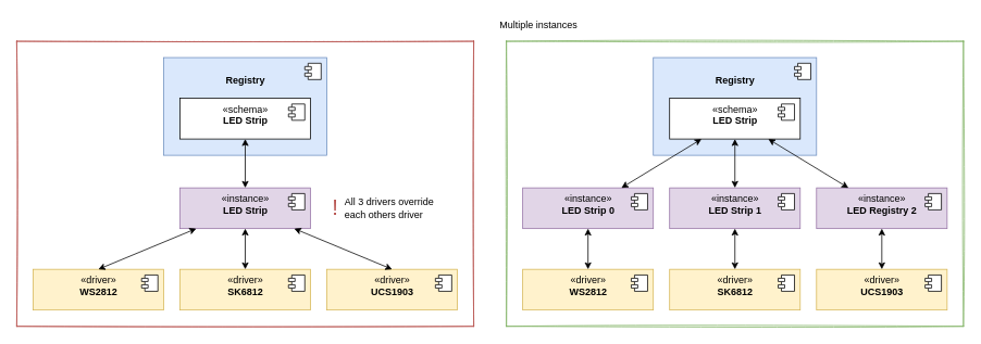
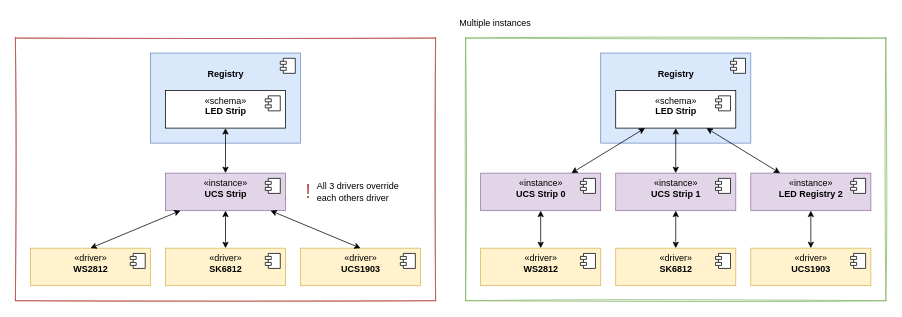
  <mxCell id="0" />
  <mxCell id="1" parent="0" />
  <mxCell id="2" value="&lt;b&gt;&lt;br&gt;Registry&lt;/b&gt;" style="html=1;dropTarget=0;verticalAlign=top;fillColor=#dae8fc;strokeColor=#6c8ebf;sketch=0;" parent="1" vertex="1"><mxGeometry x="800" y="70" width="200" height="120" as="geometry" /></mxCell>
  <mxCell id="3" value="" style="shape=module;jettyWidth=8;jettyHeight=4;sketch=0;" parent="2" vertex="1"><mxGeometry x="1" width="20" height="20" relative="1" as="geometry"><mxPoint x="-27" y="7" as="offset" /></mxGeometry></mxCell>
  <mxCell id="4" value="«schema»&lt;br&gt;&lt;b&gt;LED Strip&lt;/b&gt;" style="html=1;dropTarget=0;verticalAlign=top;sketch=0;" parent="1" vertex="1"><mxGeometry x="820" y="120" width="160" height="50" as="geometry" /></mxCell>
  <mxCell id="5" value="" style="shape=module;jettyWidth=8;jettyHeight=4;sketch=0;" parent="4" vertex="1"><mxGeometry x="1" width="20" height="20" relative="1" as="geometry"><mxPoint x="-27" y="7" as="offset" /></mxGeometry></mxCell>
  <mxCell id="6" value="" style="swimlane;startSize=0;fillColor=#d5e8d4;strokeColor=#82b366;sketch=1;" parent="1" vertex="1"><mxGeometry x="620" y="50" width="560" height="350" as="geometry" /></mxCell>
  <mxCell id="7" value="«driver»&lt;br&gt;&lt;b&gt;WS2812&lt;/b&gt;" style="html=1;dropTarget=0;verticalAlign=top;fillColor=#fff2cc;strokeColor=#d6b656;glass=0;rounded=0;shadow=0;sketch=0;" parent="6" vertex="1"><mxGeometry x="20" y="280" width="160" height="50" as="geometry" /></mxCell>
  <mxCell id="8" value="" style="shape=module;jettyWidth=8;jettyHeight=4;sketch=0;" parent="7" vertex="1"><mxGeometry x="1" width="20" height="20" relative="1" as="geometry"><mxPoint x="-27" y="7" as="offset" /></mxGeometry></mxCell>
  <mxCell id="9" value="«driver»&lt;br&gt;&lt;b&gt;SK6812&lt;/b&gt;" style="html=1;dropTarget=0;verticalAlign=top;fillColor=#fff2cc;strokeColor=#d6b656;sketch=0;" parent="6" vertex="1"><mxGeometry x="200" y="280" width="160" height="50" as="geometry" /></mxCell>
  <mxCell id="10" value="" style="shape=module;jettyWidth=8;jettyHeight=4;sketch=0;" parent="9" vertex="1"><mxGeometry x="1" width="20" height="20" relative="1" as="geometry"><mxPoint x="-27" y="7" as="offset" /></mxGeometry></mxCell>
  <mxCell id="11" value="«driver»&lt;br&gt;&lt;b&gt;UCS1903&lt;/b&gt;" style="html=1;dropTarget=0;verticalAlign=top;fillColor=#fff2cc;strokeColor=#d6b656;sketch=0;" parent="6" vertex="1"><mxGeometry x="380" y="280" width="160" height="50" as="geometry" /></mxCell>
  <mxCell id="12" value="" style="shape=module;jettyWidth=8;jettyHeight=4;sketch=0;" parent="11" vertex="1"><mxGeometry x="1" width="20" height="20" relative="1" as="geometry"><mxPoint x="-27" y="7" as="offset" /></mxGeometry></mxCell>
- <mxCell id="13" value="«instance»&lt;br&gt;&lt;b&gt;LED Strip 0&lt;/b&gt;" style="html=1;dropTarget=0;verticalAlign=top;fillColor=#e1d5e7;strokeColor=#9673a6;sketch=0;" parent="6" vertex="1"><mxGeometry x="20" y="180" width="160" height="50" as="geometry" /></mxCell>
+ <mxCell id="13" value="«instance»&lt;br&gt;&lt;b&gt;UCS Strip 0&lt;/b&gt;" style="html=1;dropTarget=0;verticalAlign=top;fillColor=#e1d5e7;strokeColor=#9673a6;sketch=0;" parent="6" vertex="1"><mxGeometry x="20" y="180" width="160" height="50" as="geometry" /></mxCell>
  <mxCell id="14" value="" style="shape=module;jettyWidth=8;jettyHeight=4;sketch=0;" parent="13" vertex="1"><mxGeometry x="1" width="20" height="20" relative="1" as="geometry"><mxPoint x="-27" y="7" as="offset" /></mxGeometry></mxCell>
  <mxCell id="15" value="" style="endArrow=classic;startArrow=classic;html=1;exitX=0.5;exitY=0;exitDx=0;exitDy=0;sketch=0;" parent="6" source="7" target="13" edge="1"><mxGeometry width="50" height="50" relative="1" as="geometry"><mxPoint x="170" y="450" as="sourcePoint" /><mxPoint x="100" y="160" as="targetPoint" /></mxGeometry></mxCell>
  <mxCell id="16" value="«instance»&lt;br&gt;&lt;b&gt;LED Registry 2&lt;/b&gt;" style="html=1;dropTarget=0;verticalAlign=top;fillColor=#e1d5e7;strokeColor=#9673a6;sketch=0;" parent="6" vertex="1"><mxGeometry x="380" y="180" width="160" height="50" as="geometry" /></mxCell>
  <mxCell id="17" value="" style="shape=module;jettyWidth=8;jettyHeight=4;sketch=0;" parent="16" vertex="1"><mxGeometry x="1" width="20" height="20" relative="1" as="geometry"><mxPoint x="-27" y="7" as="offset" /></mxGeometry></mxCell>
- <mxCell id="18" value="«instance»&lt;br&gt;&lt;b&gt;LED Strip 1&lt;/b&gt;" style="html=1;dropTarget=0;verticalAlign=top;fillColor=#e1d5e7;strokeColor=#9673a6;sketch=0;" parent="6" vertex="1"><mxGeometry x="200" y="180" width="160" height="50" as="geometry" /></mxCell>
+ <mxCell id="18" value="«instance»&lt;br&gt;&lt;b&gt;UCS Strip 1&lt;/b&gt;" style="html=1;dropTarget=0;verticalAlign=top;fillColor=#e1d5e7;strokeColor=#9673a6;sketch=0;" parent="6" vertex="1"><mxGeometry x="200" y="180" width="160" height="50" as="geometry" /></mxCell>
  <mxCell id="19" value="" style="shape=module;jettyWidth=8;jettyHeight=4;sketch=0;" parent="18" vertex="1"><mxGeometry x="1" width="20" height="20" relative="1" as="geometry"><mxPoint x="-27" y="7" as="offset" /></mxGeometry></mxCell>
  <mxCell id="20" value="" style="endArrow=classic;startArrow=classic;html=1;exitX=0.5;exitY=0;exitDx=0;exitDy=0;sketch=0;" parent="6" source="9" target="18" edge="1"><mxGeometry width="50" height="50" relative="1" as="geometry"><mxPoint x="110" y="210" as="sourcePoint" /><mxPoint x="110" y="170" as="targetPoint" /></mxGeometry></mxCell>
  <mxCell id="21" value="" style="endArrow=classic;startArrow=classic;html=1;exitX=0.5;exitY=0;exitDx=0;exitDy=0;sketch=0;" parent="6" source="11" target="16" edge="1"><mxGeometry width="50" height="50" relative="1" as="geometry"><mxPoint x="290" y="210" as="sourcePoint" /><mxPoint x="460" y="160" as="targetPoint" /></mxGeometry></mxCell>
  <mxCell id="22" value="" style="swimlane;startSize=0;fillColor=#f8cecc;strokeColor=#b85450;sketch=1;" parent="1" vertex="1"><mxGeometry x="20" y="50" width="560" height="350" as="geometry" /></mxCell>
  <mxCell id="23" value="&lt;b&gt;&lt;br&gt;Registry&lt;/b&gt;" style="html=1;dropTarget=0;verticalAlign=top;fillColor=#dae8fc;strokeColor=#6c8ebf;sketch=0;" parent="22" vertex="1"><mxGeometry x="180" y="20" width="200" height="120" as="geometry" /></mxCell>
  <mxCell id="24" value="" style="shape=module;jettyWidth=8;jettyHeight=4;sketch=0;" parent="23" vertex="1"><mxGeometry x="1" width="20" height="20" relative="1" as="geometry"><mxPoint x="-27" y="7" as="offset" /></mxGeometry></mxCell>
  <mxCell id="25" value="«driver»&lt;br&gt;&lt;b&gt;WS2812&lt;/b&gt;" style="html=1;dropTarget=0;verticalAlign=top;fillColor=#fff2cc;strokeColor=#d6b656;glass=0;rounded=0;shadow=0;sketch=0;" parent="22" vertex="1"><mxGeometry x="20" y="280" width="160" height="50" as="geometry" /></mxCell>
  <mxCell id="26" value="" style="shape=module;jettyWidth=8;jettyHeight=4;sketch=0;" parent="25" vertex="1"><mxGeometry x="1" width="20" height="20" relative="1" as="geometry"><mxPoint x="-27" y="7" as="offset" /></mxGeometry></mxCell>
  <mxCell id="27" value="«driver»&lt;br&gt;&lt;b&gt;SK6812&lt;/b&gt;" style="html=1;dropTarget=0;verticalAlign=top;fillColor=#fff2cc;strokeColor=#d6b656;sketch=0;" parent="22" vertex="1"><mxGeometry x="200" y="280" width="160" height="50" as="geometry" /></mxCell>
  <mxCell id="28" value="" style="shape=module;jettyWidth=8;jettyHeight=4;sketch=0;" parent="27" vertex="1"><mxGeometry x="1" width="20" height="20" relative="1" as="geometry"><mxPoint x="-27" y="7" as="offset" /></mxGeometry></mxCell>
  <mxCell id="29" value="«driver»&lt;br&gt;&lt;b&gt;UCS1903&lt;/b&gt;" style="html=1;dropTarget=0;verticalAlign=top;fillColor=#fff2cc;strokeColor=#d6b656;sketch=0;" parent="22" vertex="1"><mxGeometry x="380" y="280" width="160" height="50" as="geometry" /></mxCell>
  <mxCell id="30" value="" style="shape=module;jettyWidth=8;jettyHeight=4;sketch=0;" parent="29" vertex="1"><mxGeometry x="1" width="20" height="20" relative="1" as="geometry"><mxPoint x="-27" y="7" as="offset" /></mxGeometry></mxCell>
  <mxCell id="31" value="«schema»&lt;br&gt;&lt;b&gt;LED Strip&lt;/b&gt;" style="html=1;dropTarget=0;verticalAlign=top;sketch=0;" parent="22" vertex="1"><mxGeometry x="200" y="70" width="160" height="50" as="geometry" /></mxCell>
  <mxCell id="32" value="" style="shape=module;jettyWidth=8;jettyHeight=4;sketch=0;" parent="31" vertex="1"><mxGeometry x="1" width="20" height="20" relative="1" as="geometry"><mxPoint x="-27" y="7" as="offset" /></mxGeometry></mxCell>
- <mxCell id="33" value="«instance»&lt;br&gt;&lt;b&gt;LED Strip&lt;/b&gt;" style="html=1;dropTarget=0;verticalAlign=top;fillColor=#e1d5e7;strokeColor=#9673a6;sketch=0;" parent="22" vertex="1"><mxGeometry x="200" y="180" width="160" height="50" as="geometry" /></mxCell>
+ <mxCell id="33" value="«instance»&lt;br&gt;&lt;b&gt;UCS Strip&lt;/b&gt;" style="html=1;dropTarget=0;verticalAlign=top;fillColor=#e1d5e7;strokeColor=#9673a6;sketch=0;" parent="22" vertex="1"><mxGeometry x="200" y="180" width="160" height="50" as="geometry" /></mxCell>
  <mxCell id="34" value="" style="shape=module;jettyWidth=8;jettyHeight=4;sketch=0;" parent="33" vertex="1"><mxGeometry x="1" width="20" height="20" relative="1" as="geometry"><mxPoint x="-27" y="7" as="offset" /></mxGeometry></mxCell>
  <mxCell id="35" value="" style="endArrow=classic;startArrow=classic;html=1;exitX=0.5;exitY=0;exitDx=0;exitDy=0;sketch=0;" parent="22" source="25" target="33" edge="1"><mxGeometry width="50" height="50" relative="1" as="geometry"><mxPoint x="170" y="450" as="sourcePoint" /><mxPoint x="100" y="160" as="targetPoint" /></mxGeometry></mxCell>
  <mxCell id="36" value="" style="endArrow=classic;startArrow=classic;html=1;exitX=0.5;exitY=0;exitDx=0;exitDy=0;sketch=0;" parent="22" source="27" target="33" edge="1"><mxGeometry width="50" height="50" relative="1" as="geometry"><mxPoint x="110" y="210" as="sourcePoint" /><mxPoint x="110" y="170" as="targetPoint" /></mxGeometry></mxCell>
  <mxCell id="37" value="" style="endArrow=classic;startArrow=classic;html=1;exitX=0.5;exitY=0;exitDx=0;exitDy=0;sketch=0;" parent="22" source="29" target="33" edge="1"><mxGeometry width="50" height="50" relative="1" as="geometry"><mxPoint x="290" y="210" as="sourcePoint" /><mxPoint x="460" y="160" as="targetPoint" /></mxGeometry></mxCell>
  <mxCell id="38" value="" style="endArrow=classic;startArrow=classic;html=1;sketch=0;" parent="22" source="31" target="33" edge="1"><mxGeometry width="50" height="50" relative="1" as="geometry"><mxPoint x="470" y="320" as="sourcePoint" /><mxPoint x="393.636" y="460" as="targetPoint" /></mxGeometry></mxCell>
  <mxCell id="39" value="All 3 drivers override &lt;br&gt;each others driver" style="text;html=1;align=left;verticalAlign=middle;resizable=0;points=[];autosize=1;strokeColor=none;fillColor=none;" parent="22" vertex="1"><mxGeometry x="400" y="190" width="120" height="30" as="geometry" /></mxCell>
  <mxCell id="40" value="&lt;font style=&quot;font-size: 27px&quot;&gt;!&lt;/font&gt;" style="text;html=1;align=center;verticalAlign=middle;resizable=0;points=[];autosize=1;fontColor=#B85450;" parent="22" vertex="1"><mxGeometry x="380" y="195" width="20" height="20" as="geometry" /></mxCell>
  <mxCell id="41" value="Multiple instances" style="text;html=1;align=left;verticalAlign=middle;resizable=0;points=[];autosize=1;strokeColor=none;fillColor=none;sketch=0;" parent="1" vertex="1"><mxGeometry x="610" y="20" width="110" height="20" as="geometry" /></mxCell>
  <mxCell id="42" value="" style="endArrow=classic;startArrow=classic;html=1;sketch=0;" parent="1" source="4" target="13" edge="1"><mxGeometry width="50" height="50" relative="1" as="geometry"><mxPoint x="730" y="340" as="sourcePoint" /><mxPoint x="633.077" y="445" as="targetPoint" /></mxGeometry></mxCell>
  <mxCell id="43" value="" style="endArrow=classic;startArrow=classic;html=1;sketch=0;" parent="1" source="4" target="16" edge="1"><mxGeometry width="50" height="50" relative="1" as="geometry"><mxPoint x="1090" y="340" as="sourcePoint" /><mxPoint x="1090" y="290" as="targetPoint" /></mxGeometry></mxCell>
  <mxCell id="44" value="" style="endArrow=classic;startArrow=classic;html=1;sketch=0;" parent="1" source="4" target="18" edge="1"><mxGeometry width="50" height="50" relative="1" as="geometry"><mxPoint x="910" y="340" as="sourcePoint" /><mxPoint x="910" y="290" as="targetPoint" /></mxGeometry></mxCell>
